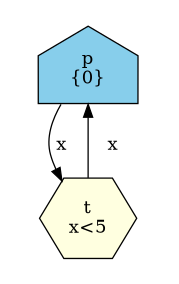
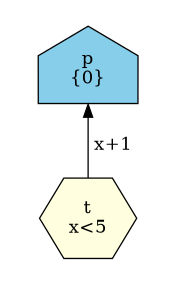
  digraph {
    splines=true
    node [fontcolor="#000000" style=filled]
    edge [arrowhead=normal style=solid]
    n1 [fillcolor=skyblue label="p\n{0}" shape=house]
    n2 [fillcolor=lightyellow label="t\nx<5" shape=hexagon]
    subgraph cluster_1 {
      style=invis
      n1
      n2
    }
-   n1 -> n2 [label=" x "]
-   n2 -> n1 [label=" x "]
+   n2 -> n1 [label=" x+1 "]
  }
